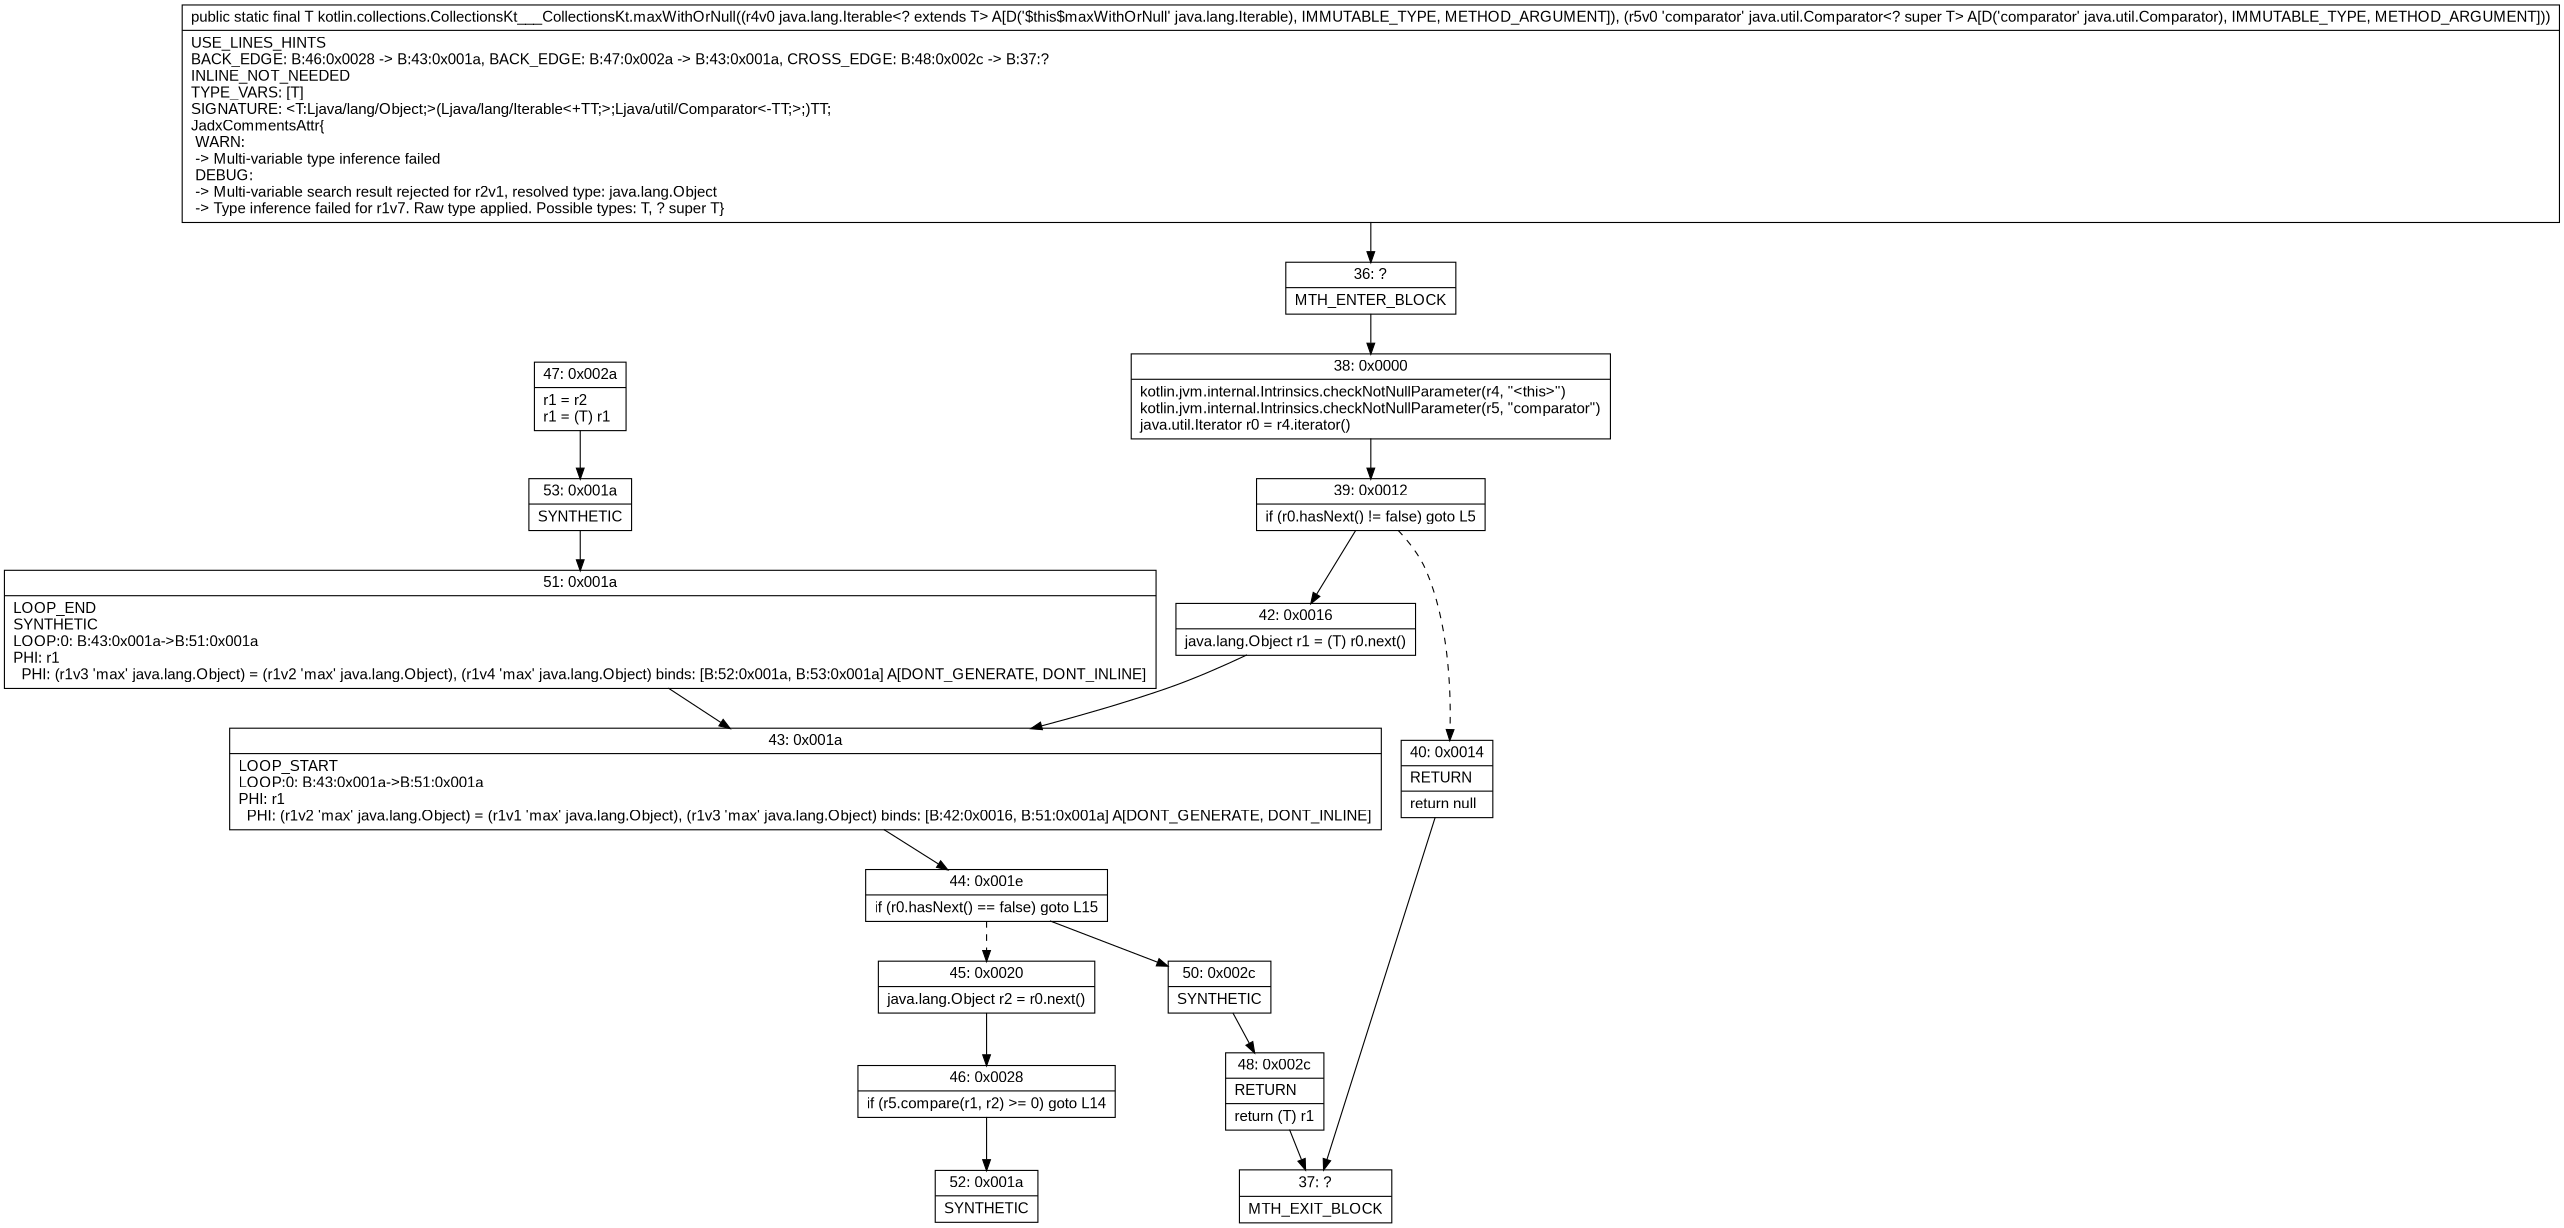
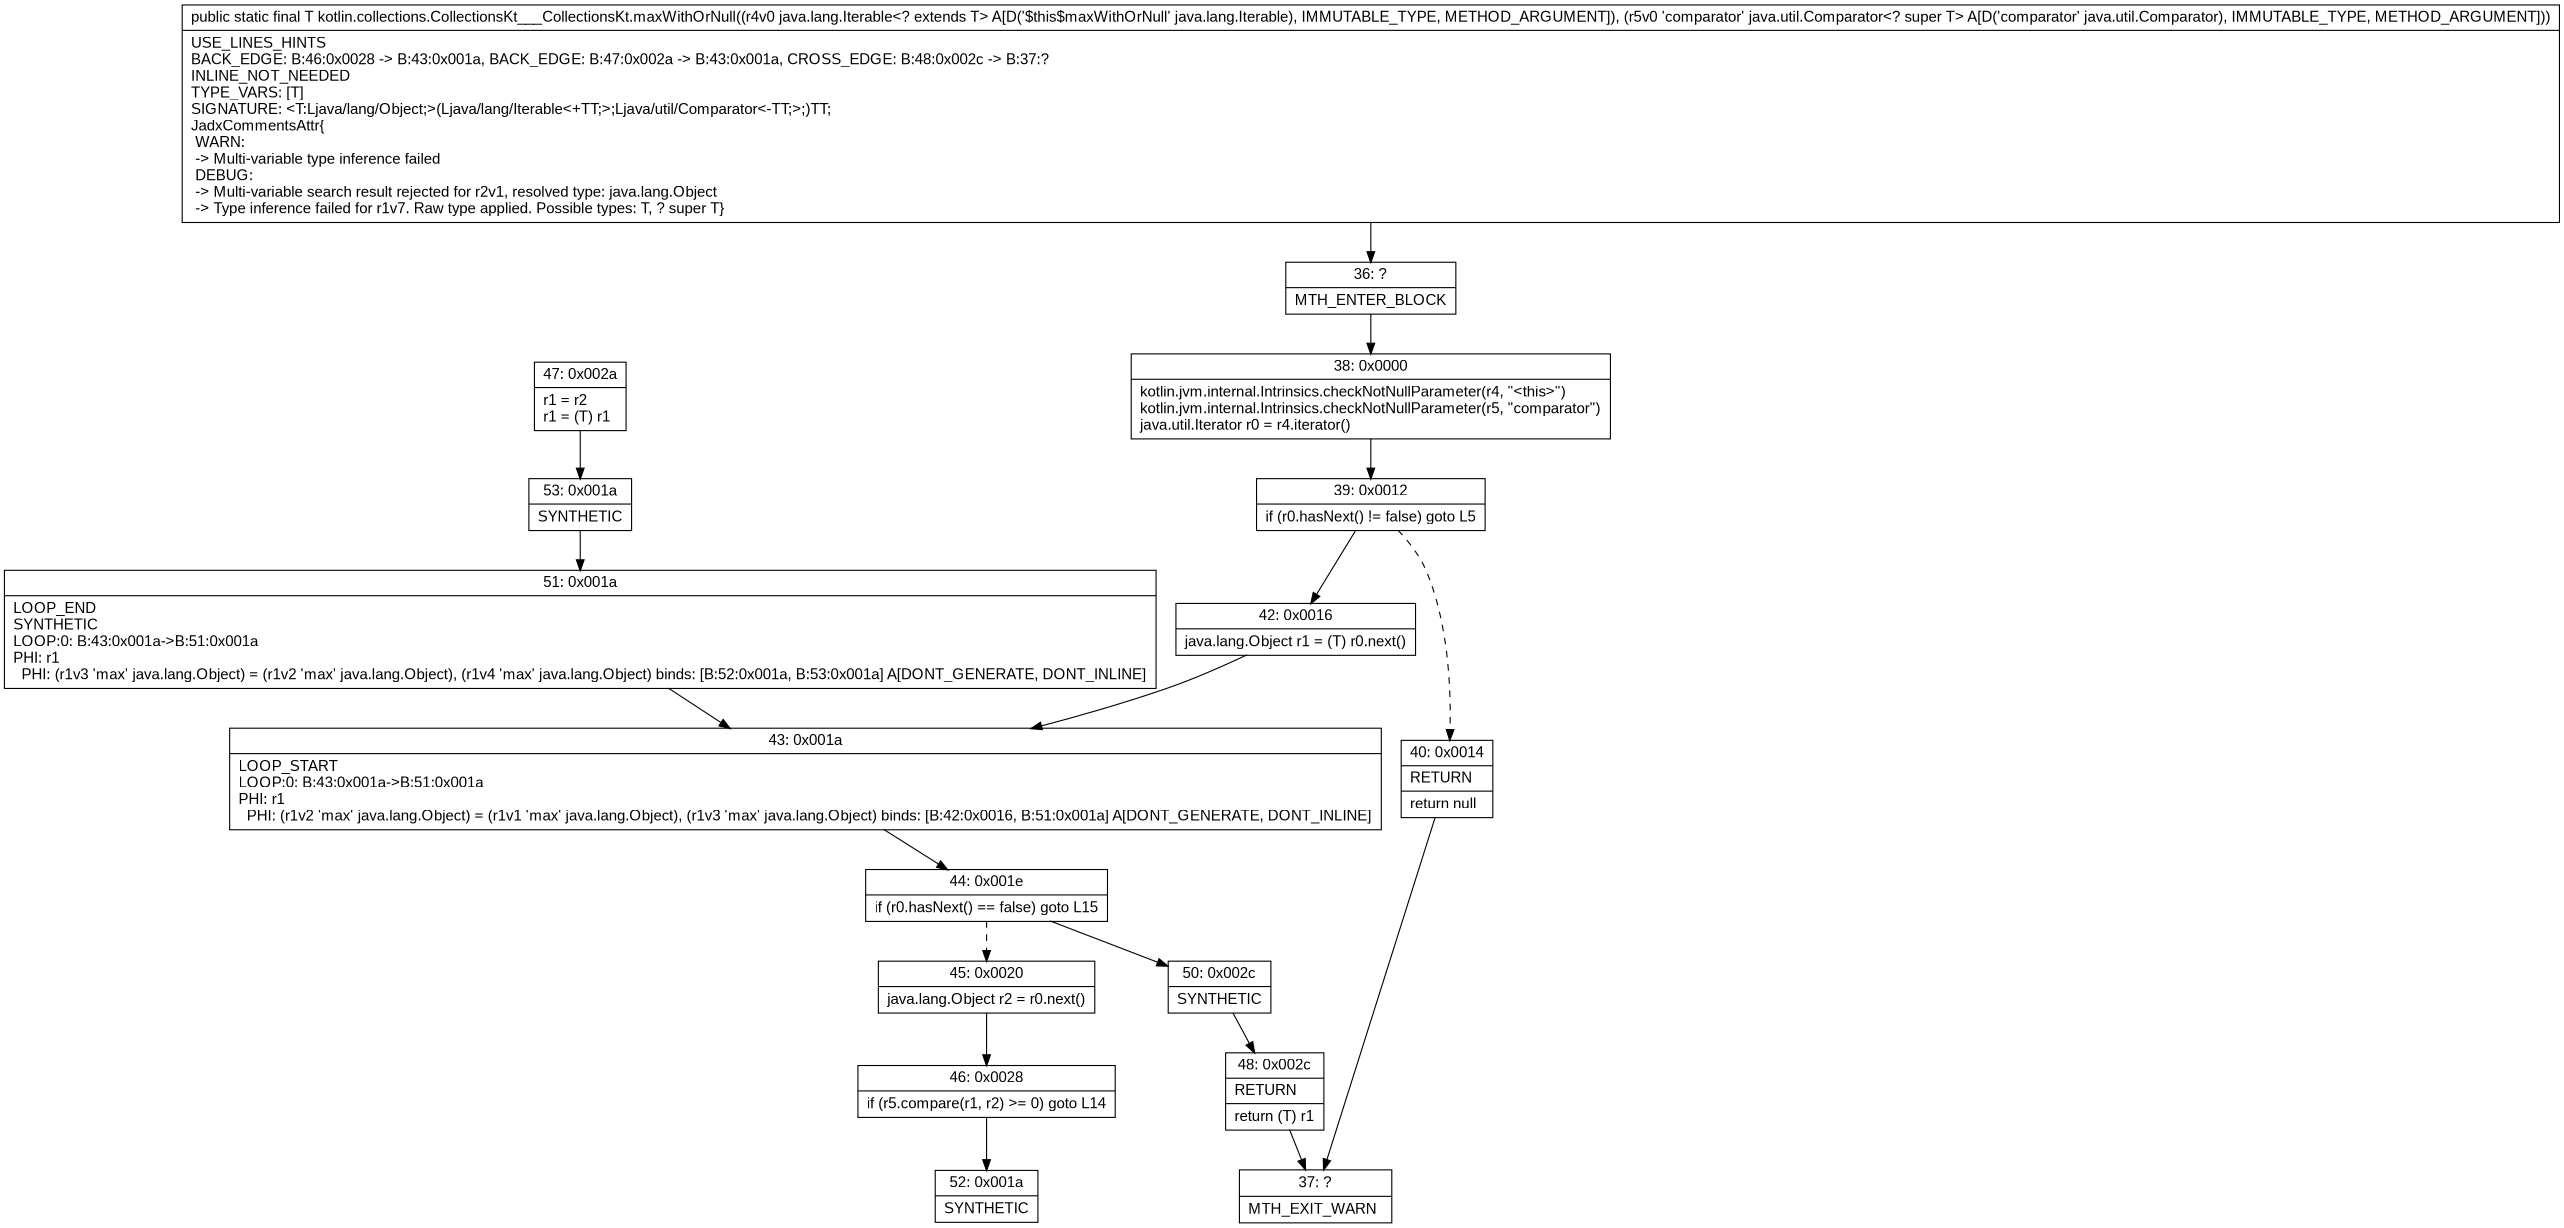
  digraph {
    fontname="Liberation Sans"
    node [fontname="Liberation Sans" shape=record]
    edge [fontname="Liberation Sans"]
    n1 [label="{36\:\ ?|MTH_ENTER_BLOCK\l}"]
    n2 [label="{38\:\ 0x0000|kotlin.jvm.internal.Intrinsics.checkNotNullParameter(r4, \"\<this\>\")\lkotlin.jvm.internal.Intrinsics.checkNotNullParameter(r5, \"comparator\")\ljava.util.Iterator r0 = r4.iterator()\l}"]
    n3 [label="{39\:\ 0x0012|if (r0.hasNext() != false) goto L5\l}"]
    n4 [label="{40\:\ 0x0014|RETURN\l|return null\l}"]
    n5 [label="{42\:\ 0x0016|java.lang.Object r1 = (T) r0.next()\l}"]
-   n6 [label="{37\:\ ?|MTH_EXIT_BLOCK\l}"]
+   n6 [label="{37\:\ ?|MTH_EXIT_WARN\l}"]
    n7 [label="{43\:\ 0x001a|LOOP_START\lLOOP:0: B:43:0x001a\-\>B:51:0x001a\lPHI: r1 \l  PHI: (r1v2 'max' java.lang.Object) = (r1v1 'max' java.lang.Object), (r1v3 'max' java.lang.Object) binds: [B:42:0x0016, B:51:0x001a] A[DONT_GENERATE, DONT_INLINE]\l}"]
    n8 [label="{44\:\ 0x001e|if (r0.hasNext() == false) goto L15\l}"]
    n9 [label="{45\:\ 0x0020|java.lang.Object r2 = r0.next()\l}"]
    n10 [label="{50\:\ 0x002c|SYNTHETIC\l}"]
    n11 [label="{46\:\ 0x0028|if (r5.compare(r1, r2) \>= 0) goto L14\l}"]
    n12 [label="{48\:\ 0x002c|RETURN\l|return (T) r1\l}"]
    n13 [label="{52\:\ 0x001a|SYNTHETIC\l}"]
    n14 [label="{47\:\ 0x002a|r1 = r2\lr1 = (T) r1\l}"]
    n15 [label="{53\:\ 0x001a|SYNTHETIC\l}"]
    n16 [label="{51\:\ 0x001a|LOOP_END\lSYNTHETIC\lLOOP:0: B:43:0x001a\-\>B:51:0x001a\lPHI: r1 \l  PHI: (r1v3 'max' java.lang.Object) = (r1v2 'max' java.lang.Object), (r1v4 'max' java.lang.Object) binds: [B:52:0x001a, B:53:0x001a] A[DONT_GENERATE, DONT_INLINE]\l}"]
    n17 [label="{public static final T kotlin.collections.CollectionsKt___CollectionsKt.maxWithOrNull((r4v0 java.lang.Iterable\<? extends T\> A[D('$this$maxWithOrNull' java.lang.Iterable), IMMUTABLE_TYPE, METHOD_ARGUMENT]), (r5v0 'comparator' java.util.Comparator\<? super T\> A[D('comparator' java.util.Comparator), IMMUTABLE_TYPE, METHOD_ARGUMENT]))  | USE_LINES_HINTS\lBACK_EDGE: B:46:0x0028 \-\> B:43:0x001a, BACK_EDGE: B:47:0x002a \-\> B:43:0x001a, CROSS_EDGE: B:48:0x002c \-\> B:37:?\lINLINE_NOT_NEEDED\lTYPE_VARS: [T]\lSIGNATURE: \<T:Ljava\/lang\/Object;\>(Ljava\/lang\/Iterable\<+TT;\>;Ljava\/util\/Comparator\<\-TT;\>;)TT;\lJadxCommentsAttr\{\l WARN: \l \-\> Multi\-variable type inference failed\l DEBUG: \l \-\> Multi\-variable search result rejected for r2v1, resolved type: java.lang.Object\l \-\> Type inference failed for r1v7. Raw type applied. Possible types: T, ? super T\}\l}"]
    n1 -> n2
    n2 -> n3
    n3 -> n4 [style=dashed]
    n3 -> n5
    n4 -> n6
    n5 -> n7
    n7 -> n8
    n8 -> n9 [style=dashed]
    n8 -> n10
    n9 -> n11
    n10 -> n12
    n11 -> n13
    n12 -> n6
    n14 -> n15
    n15 -> n16
    n16 -> n7
    n17 -> n1
  }
